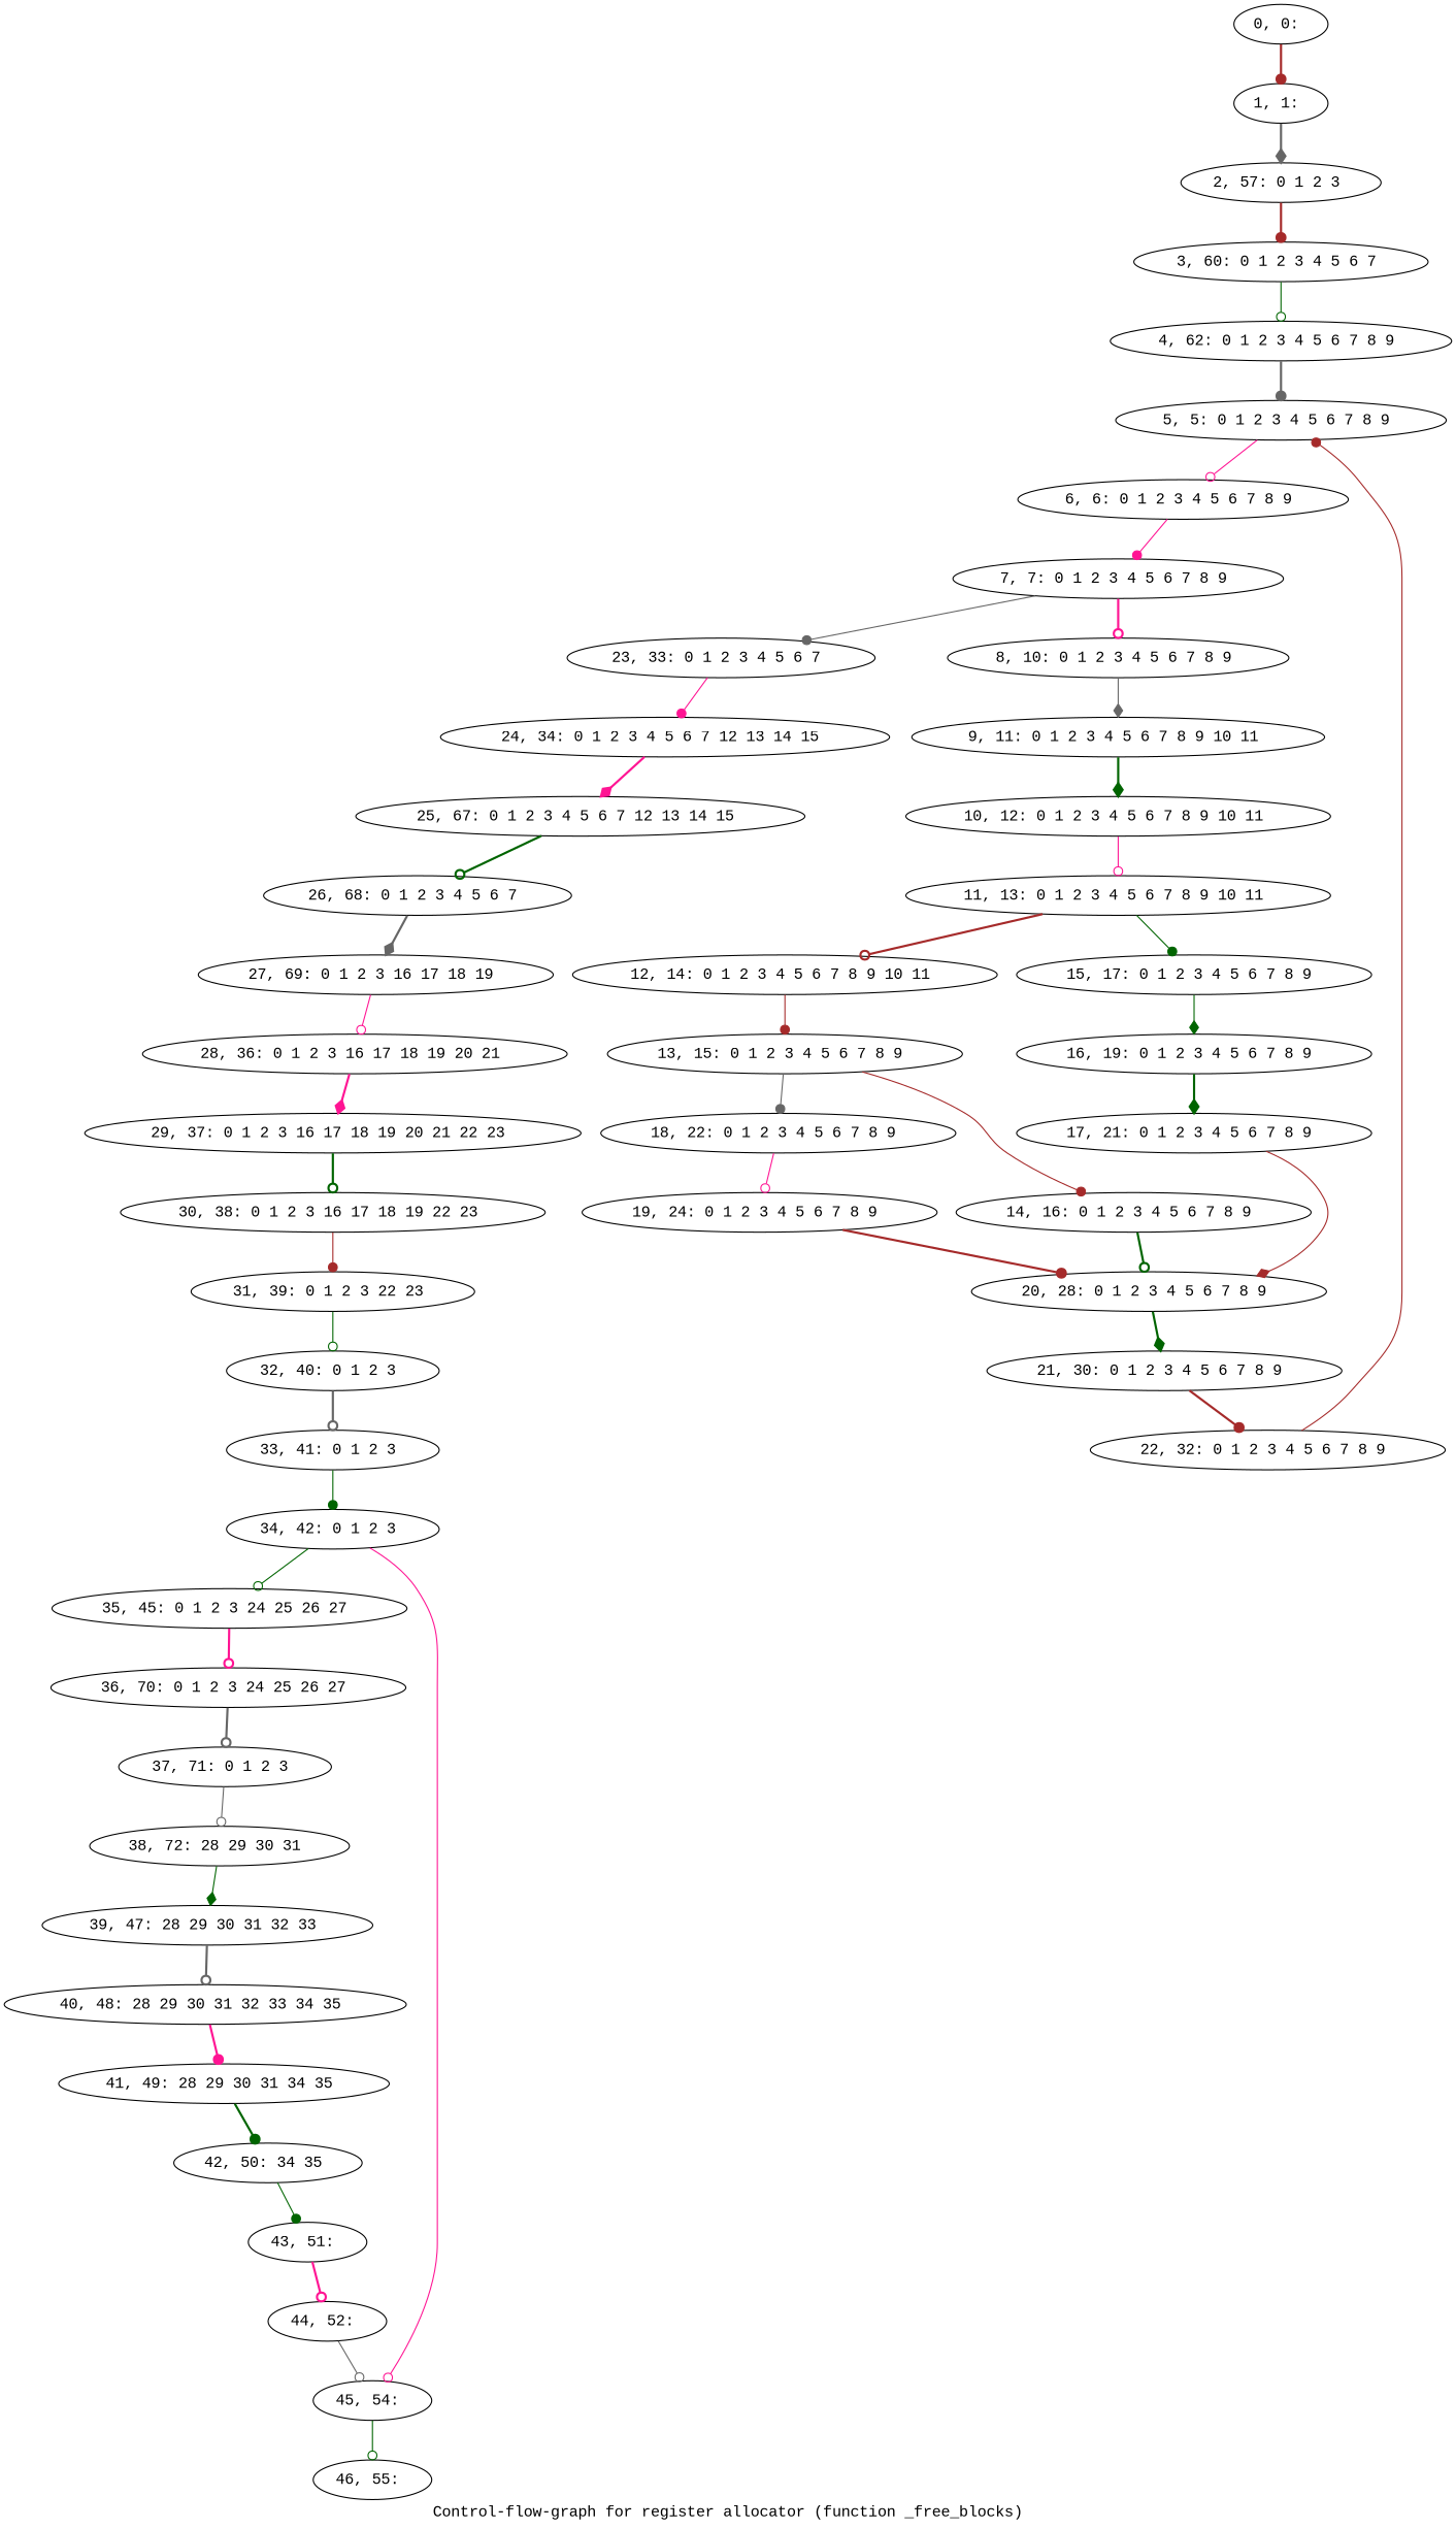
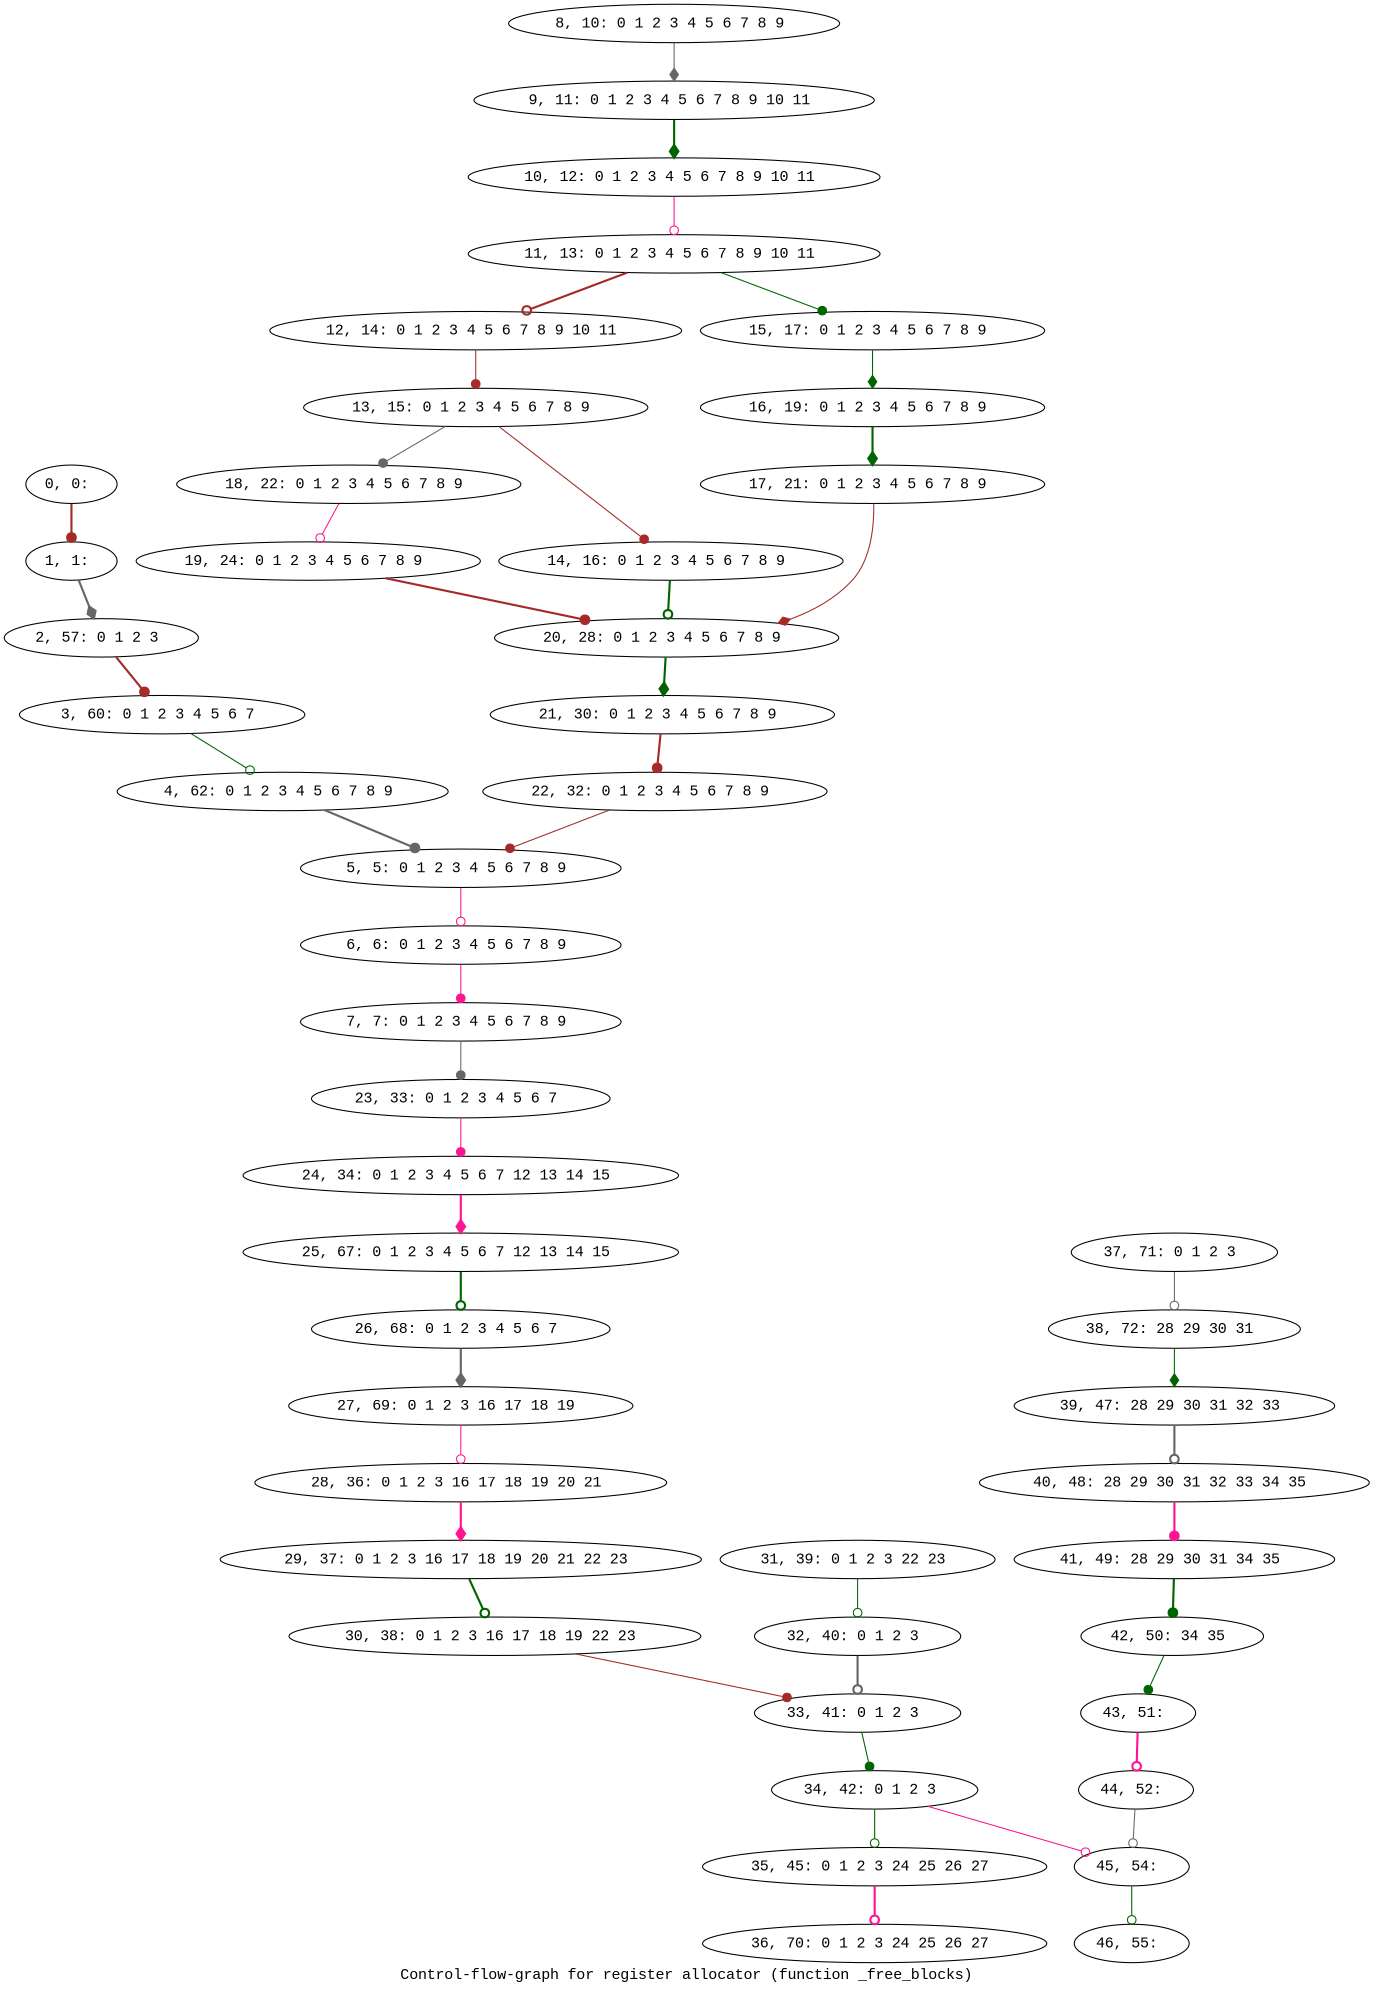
  digraph {
    fontname="Liberation Mono"
    label="Control-flow-graph for register allocator (function _free_blocks)"
    node [fontname="Liberation Mono"]
    edge [arrowhead=odot color=darkgreen fontname="Liberation Mono" style=solid]
    n1 [label="0, 0: "]
    n2 [label="1, 1: "]
    n3 [label="2, 57: 0 1 2 3 "]
    n4 [label="3, 60: 0 1 2 3 4 5 6 7 "]
    n5 [label="4, 62: 0 1 2 3 4 5 6 7 8 9 "]
    n6 [label="5, 5: 0 1 2 3 4 5 6 7 8 9 "]
    n7 [label="6, 6: 0 1 2 3 4 5 6 7 8 9 "]
    n8 [label="7, 7: 0 1 2 3 4 5 6 7 8 9 "]
    n9 [label="8, 10: 0 1 2 3 4 5 6 7 8 9 "]
    n10 [label="23, 33: 0 1 2 3 4 5 6 7 "]
    n11 [label="9, 11: 0 1 2 3 4 5 6 7 8 9 10 11 "]
    n12 [label="24, 34: 0 1 2 3 4 5 6 7 12 13 14 15 "]
    n13 [label="10, 12: 0 1 2 3 4 5 6 7 8 9 10 11 "]
    n14 [label="11, 13: 0 1 2 3 4 5 6 7 8 9 10 11 "]
    n15 [label="12, 14: 0 1 2 3 4 5 6 7 8 9 10 11 "]
    n16 [label="15, 17: 0 1 2 3 4 5 6 7 8 9 "]
    n17 [label="13, 15: 0 1 2 3 4 5 6 7 8 9 "]
    n18 [label="16, 19: 0 1 2 3 4 5 6 7 8 9 "]
    n19 [label="14, 16: 0 1 2 3 4 5 6 7 8 9 "]
    n20 [label="18, 22: 0 1 2 3 4 5 6 7 8 9 "]
    n21 [label="20, 28: 0 1 2 3 4 5 6 7 8 9 "]
    n22 [label="19, 24: 0 1 2 3 4 5 6 7 8 9 "]
    n23 [label="21, 30: 0 1 2 3 4 5 6 7 8 9 "]
    n24 [label="17, 21: 0 1 2 3 4 5 6 7 8 9 "]
    n25 [label="22, 32: 0 1 2 3 4 5 6 7 8 9 "]
    n26 [label="25, 67: 0 1 2 3 4 5 6 7 12 13 14 15 "]
    n27 [label="26, 68: 0 1 2 3 4 5 6 7 "]
    n28 [label="27, 69: 0 1 2 3 16 17 18 19 "]
    n29 [label="28, 36: 0 1 2 3 16 17 18 19 20 21 "]
    n30 [label="29, 37: 0 1 2 3 16 17 18 19 20 21 22 23 "]
    n31 [label="30, 38: 0 1 2 3 16 17 18 19 22 23 "]
    n32 [label="31, 39: 0 1 2 3 22 23 "]
    n33 [label="32, 40: 0 1 2 3 "]
    n34 [label="33, 41: 0 1 2 3 "]
    n35 [label="34, 42: 0 1 2 3 "]
    n36 [label="35, 45: 0 1 2 3 24 25 26 27 "]
    n37 [label="45, 54: "]
    n38 [label="36, 70: 0 1 2 3 24 25 26 27 "]
    n39 [label="46, 55: "]
    n40 [label="37, 71: 0 1 2 3 "]
    n41 [label="38, 72: 28 29 30 31 "]
    n42 [label="39, 47: 28 29 30 31 32 33 "]
    n43 [label="40, 48: 28 29 30 31 32 33 34 35 "]
    n44 [label="41, 49: 28 29 30 31 34 35 "]
    n45 [label="42, 50: 34 35 "]
    n46 [label="43, 51: "]
    n47 [label="44, 52: "]
    n1 -> n2 [arrowhead=dot color=brown style=bold]
    n2 -> n3 [arrowhead=diamond color=gray40 style=bold]
    n3 -> n4 [arrowhead=dot color=brown style=bold]
    n4 -> n5
    n5 -> n6 [arrowhead=dot color=gray40 style=bold]
    n6 -> n7 [color=deeppink]
    n7 -> n8 [arrowhead=dot color=deeppink]
-   n8 -> n9 [color=deeppink style=bold]
    n8 -> n10 [arrowhead=dot color=gray40]
    n9 -> n11 [arrowhead=diamond color=gray40]
    n10 -> n12 [arrowhead=dot color=deeppink]
    n11 -> n13 [arrowhead=diamond style=bold]
    n12 -> n26 [arrowhead=diamond color=deeppink style=bold]
    n13 -> n14 [color=deeppink]
    n14 -> n15 [color=brown style=bold]
    n14 -> n16 [arrowhead=dot]
    n15 -> n17 [arrowhead=dot color=brown]
    n16 -> n18 [arrowhead=diamond]
    n17 -> n19 [arrowhead=dot color=brown]
    n17 -> n20 [arrowhead=dot color=gray40]
    n18 -> n24 [arrowhead=diamond style=bold]
    n19 -> n21 [style=bold]
    n20 -> n22 [color=deeppink]
    n21 -> n23 [arrowhead=diamond style=bold]
    n22 -> n21 [arrowhead=dot color=brown style=bold]
    n23 -> n25 [arrowhead=dot color=brown style=bold]
    n24 -> n21 [arrowhead=diamond color=brown]
    n25 -> n6 [arrowhead=dot color=brown]
    n26 -> n27 [style=bold]
    n27 -> n28 [arrowhead=diamond color=gray40 style=bold]
    n28 -> n29 [color=deeppink]
    n29 -> n30 [arrowhead=diamond color=deeppink style=bold]
    n30 -> n31 [style=bold]
-   n31 -> n32 [arrowhead=dot color=brown]
+   n31 -> n34 [arrowhead=dot color=brown]
    n32 -> n33
    n33 -> n34 [color=gray40 style=bold]
    n34 -> n35 [arrowhead=dot]
    n35 -> n36
    n35 -> n37 [color=deeppink]
    n36 -> n38 [color=deeppink style=bold]
    n37 -> n39
-   n38 -> n40 [color=gray40 style=bold]
    n40 -> n41 [color=gray40]
    n41 -> n42 [arrowhead=diamond]
    n42 -> n43 [color=gray40 style=bold]
    n43 -> n44 [arrowhead=dot color=deeppink style=bold]
    n44 -> n45 [arrowhead=dot style=bold]
    n45 -> n46 [arrowhead=dot]
    n46 -> n47 [color=deeppink style=bold]
    n47 -> n37 [color=gray40]
  }
